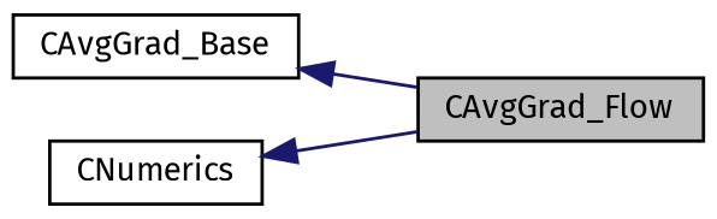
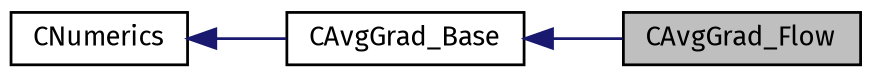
  digraph {
    fontname="Fira Sans"
    rankdir=LR
    node [color=black fillcolor=white fontname="Fira Sans" fontsize=10 shape=record style=filled]
    edge [color=midnightblue dir=back fontname="Fira Sans" fontsize=10 labelfontname=Helvetica labelfontsize=10 style=solid]
    n1 [fillcolor=grey75 fontcolor=black height=0.2 label=CAvgGrad_Flow width=0.4]
    n2 [height=0.2 label=CAvgGrad_Base width=0.4]
    n3 [height=0.2 label=CNumerics width=0.4]
    n2 -> n1
-   n3 -> n1
+   n3 -> n2
  }
